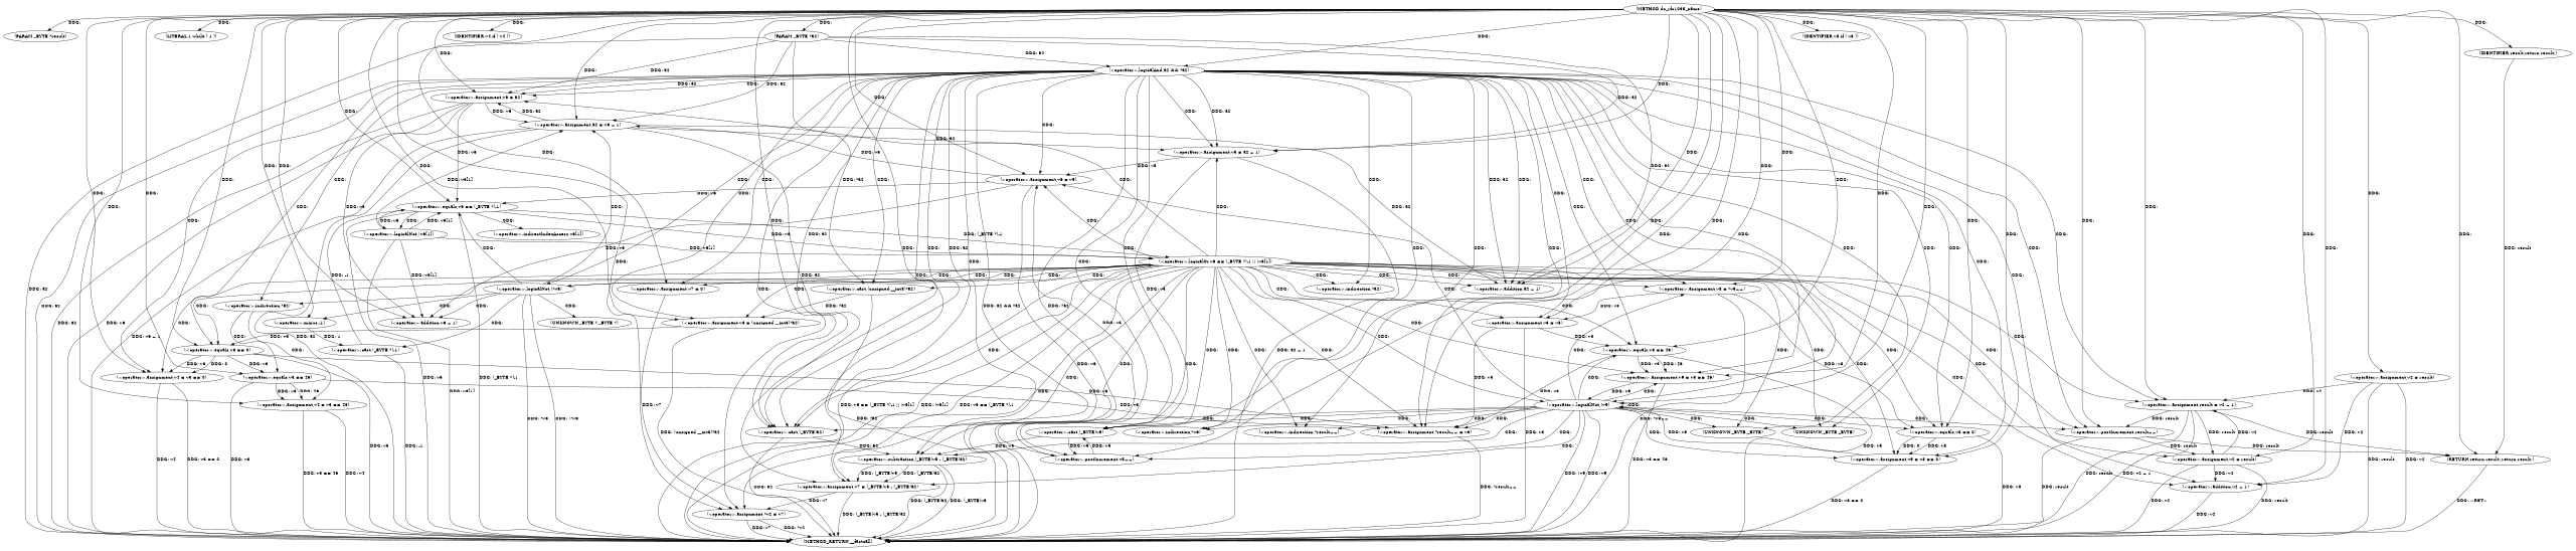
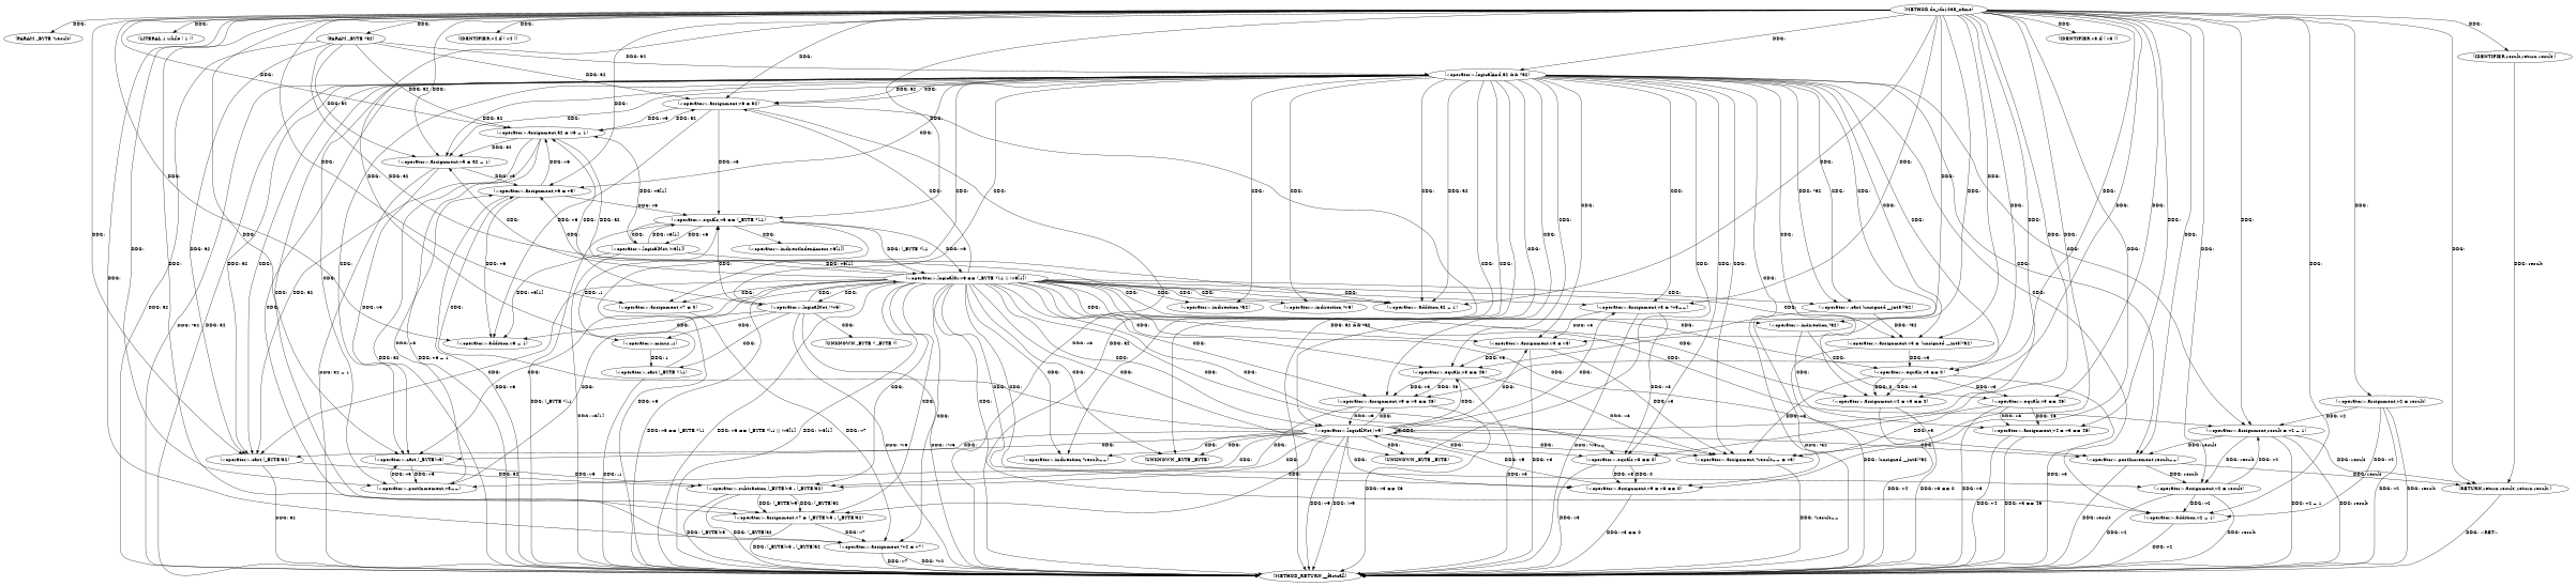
  digraph {
    n1 [label="(METHOD,do_rfc1035_name)"]
    n2 [label="(PARAM,_BYTE *result)"]
    n3 [label="(PARAM,_BYTE *a2)"]
    n4 [label="(<operator>.assignment,v2 = result)"]
    n5 [label="(<operator>.logicalAnd,a2 && *a2)"]
    n6 [label="(LITERAL,1,while ( 1 ))"]
    n7 [label="(<operator>.assignment,result = v2 + 1)"]
    n8 [label="(<operator>.addition,v2 + 1)"]
    n9 [label="(<operator>.assignment,v3 = (unsigned __int8)*a2)"]
    n10 [label="(<operator>.assignment,v4 = v3 == 0)"]
    n11 [label="(<operator>.equals,v3 == 0)"]
    n12 [label="(<operator>.assignment,v4 = v3 == 46)"]
    n13 [label="(<operator>.equals,v3 == 46)"]
    n14 [label="(IDENTIFIER,v4,if ( v4 ))"]
    n15 [label="(<operator>.assignment,v6 = a2)"]
    n16 [label="(<operator>.assignment,v7 = 0)"]
    n17 [label="(<operator>.assignment,v5 = a2 + 1)"]
    n18 [label="(<operator>.addition,a2 + 1)"]
    n19 [label="(<operator>.assignment,*result++ = v3)"]
    n20 [label="(<operator>.postIncrement,result++)"]
    n21 [label="(<operator>.assignment,v6 = v5)"]
    n22 [label="(<operator>.assignment,v7 = (_BYTE)v5 - (_BYTE)a2)"]
    n23 [label="(<operator>.cast,(_BYTE)v5)"]
    n24 [label="(<operator>.cast,(_BYTE)a2)"]
    n25 [label="(<operator>.assignment,v8 = *v5++)"]
    n26 [label="(<operator>.postIncrement,v5++)"]
    n27 [label="(<operator>.assignment,v3 = v8)"]
    n28 [label="(<operator>.assignment,v9 = v8 == 0)"]
    n29 [label="(<operator>.equals,v8 == 0)"]
    n30 [label="(IDENTIFIER,v8,if ( v8 ))"]
    n31 [label="(<operator>.assignment,v9 = v3 == 46)"]
    n32 [label="(<operator>.equals,v3 == 46)"]
    n33 [label="(<operator>.logicalNot,!v9)"]
    n34 [label="(<operator>.assignment,*v2 = v7)"]
    n35 [label="(<operator>.assignment,a2 = v6 + 1)"]
    n36 [label="(<operator>.addition,v6 + 1)"]
    n37 [label="(<operator>.equals,v6 == (_BYTE *)-1)"]
    n38 [label="(<operator>.minus,-1)"]
    n39 [label="(<operator>.assignment,v2 = result)"]
    n40 [label="(RETURN,return result;,return result;)"]
    n41 [label="(IDENTIFIER,result,return result;)"]
    n42 [label="(METHOD_RETURN,__fastcall)"]
    n43 [label="(<operator>.cast,(unsigned __int8)*a2)"]
    n44 [label="(<operator>.subtraction,(_BYTE)v5 - (_BYTE)a2)"]
    n45 [label="(<operator>.logicalNot,!*v6)"]
    n46 [label="(<operator>.indirection,*a2)"]
    n47 [label="(<operator>.indirection,*a2)"]
    n48 [label="(<operator>.indirection,*result++)"]
    n49 [label="(UNKNOWN,_BYTE,_BYTE)"]
    n50 [label="(UNKNOWN,_BYTE,_BYTE)"]
    n51 [label="(<operator>.indirection,*v6)"]
    n52 [label="(<operator>.logicalOr,v6 == (_BYTE *)-1 || !v6[1])"]
    n53 [label="(<operator>.logicalNot,!v6[1])"]
    n54 [label="(<operator>.indirectIndexAccess,v6[1])"]
    n55 [label="(<operator>.cast,(_BYTE *)-1)"]
    n56 [label="(UNKNOWN,_BYTE *,_BYTE *)"]
    n1 -> n2 [label="DDG: "]
    n1 -> n3 [label="DDG: "]
    n1 -> n4 [label="DDG: "]
    n1 -> n5 [label="DDG: "]
    n1 -> n6 [label="DDG: "]
    n1 -> n7 [label="DDG: "]
    n1 -> n8 [label="DDG: "]
    n1 -> n9 [label="DDG: "]
    n1 -> n10 [label="DDG: "]
    n1 -> n11 [label="DDG: "]
    n1 -> n12 [label="DDG: "]
    n1 -> n13 [label="DDG: "]
    n1 -> n14 [label="DDG: "]
    n1 -> n15 [label="DDG: "]
    n1 -> n16 [label="DDG: "]
    n1 -> n17 [label="DDG: "]
    n1 -> n18 [label="DDG: "]
    n1 -> n19 [label="DDG: "]
    n1 -> n20 [label="DDG: "]
    n1 -> n21 [label="DDG: "]
    n1 -> n22 [label="DDG: "]
    n1 -> n23 [label="DDG: "]
    n1 -> n24 [label="DDG: "]
    n1 -> n25 [label="DDG: "]
    n1 -> n26 [label="DDG: "]
    n1 -> n27 [label="DDG: "]
    n1 -> n28 [label="DDG: "]
    n1 -> n29 [label="DDG: "]
    n1 -> n30 [label="DDG: "]
    n1 -> n31 [label="DDG: "]
    n1 -> n32 [label="DDG: "]
    n1 -> n33 [label="DDG: "]
    n1 -> n34 [label="DDG: "]
    n1 -> n35 [label="DDG: "]
    n1 -> n36 [label="DDG: "]
    n1 -> n37 [label="DDG: "]
    n1 -> n38 [label="DDG: "]
    n1 -> n39 [label="DDG: "]
    n1 -> n40 [label="DDG: "]
    n1 -> n41 [label="DDG: "]
    n3 -> n5 [label="DDG: a2"]
    n3 -> n15 [label="DDG: a2"]
    n3 -> n17 [label="DDG: a2"]
    n3 -> n18 [label="DDG: a2"]
    n3 -> n24 [label="DDG: a2"]
    n3 -> n35 [label="DDG: a2"]
    n3 -> n42 [label="DDG: a2"]
    n4 -> n7 [label="DDG: v2"]
    n4 -> n8 [label="DDG: v2"]
    n4 -> n42 [label="DDG: v2"]
    n4 -> n42 [label="DDG: result"]
    n5 -> n7 [label="CDG: "]
    n5 -> n8 [label="CDG: "]
    n5 -> n9 [label="CDG: "]
    n5 -> n10 [label="CDG: "]
    n5 -> n11 [label="CDG: "]
    n5 -> n15 [label="DDG: a2"]
    n5 -> n15 [label="CDG: "]
    n5 -> n16 [label="CDG: "]
    n5 -> n17 [label="DDG: a2"]
    n5 -> n17 [label="CDG: "]
    n5 -> n18 [label="DDG: a2"]
    n5 -> n18 [label="CDG: "]
    n5 -> n19 [label="CDG: "]
    n5 -> n20 [label="CDG: "]
    n5 -> n21 [label="CDG: "]
    n5 -> n22 [label="CDG: "]
    n5 -> n23 [label="CDG: "]
    n5 -> n24 [label="DDG: a2"]
    n5 -> n24 [label="CDG: "]
    n5 -> n25 [label="CDG: "]
    n5 -> n26 [label="CDG: "]
    n5 -> n27 [label="CDG: "]
    n5 -> n28 [label="CDG: "]
    n5 -> n29 [label="CDG: "]
    n5 -> n31 [label="CDG: "]
    n5 -> n32 [label="CDG: "]
    n5 -> n33 [label="CDG: "]
    n5 -> n34 [label="CDG: "]
    n5 -> n42 [label="DDG: *a2"]
    n5 -> n42 [label="DDG: a2"]
    n5 -> n42 [label="DDG: a2 && *a2"]
    n5 -> n43 [label="DDG: *a2"]
    n5 -> n43 [label="CDG: "]
-   n5 -> n44 [label="CDG: "]
+   n31 -> n44 [label="CDG: "]
    n5 -> n45 [label="CDG: "]
    n5 -> n46 [label="CDG: "]
    n5 -> n47 [label="CDG: "]
    n5 -> n48 [label="CDG: "]
    n5 -> n49 [label="CDG: "]
    n5 -> n50 [label="CDG: "]
    n5 -> n51 [label="CDG: "]
    n7 -> n20 [label="DDG: result"]
    n7 -> n39 [label="DDG: result"]
    n7 -> n40 [label="DDG: result"]
    n7 -> n42 [label="DDG: result"]
    n7 -> n42 [label="DDG: v2 + 1"]
    n8 -> n42 [label="DDG: v2"]
    n9 -> n11 [label="DDG: v3"]
    n9 -> n42 [label="DDG: (unsigned __int8)*a2"]
    n10 -> n42 [label="DDG: v4"]
    n10 -> n42 [label="DDG: v3 == 0"]
    n11 -> n10 [label="DDG: v3"]
    n11 -> n10 [label="DDG: 0"]
    n11 -> n13 [label="DDG: v3"]
    n11 -> n19 [label="DDG: v3"]
    n11 -> n42 [label="DDG: v3"]
    n12 -> n42 [label="DDG: v4"]
    n12 -> n42 [label="DDG: v3 == 46"]
    n13 -> n12 [label="DDG: v3"]
    n13 -> n12 [label="DDG: 46"]
    n13 -> n19 [label="DDG: v3"]
    n13 -> n42 [label="DDG: v3"]
    n15 -> n35 [label="DDG: v6"]
    n15 -> n36 [label="DDG: v6"]
    n15 -> n37 [label="DDG: v6"]
    n15 -> n42 [label="DDG: v6"]
    n15 -> n42 [label="DDG: a2"]
    n16 -> n34 [label="DDG: v7"]
    n17 -> n21 [label="DDG: v5"]
    n17 -> n23 [label="DDG: v5"]
    n17 -> n42 [label="DDG: a2 + 1"]
    n19 -> n42 [label="DDG: *result++"]
    n20 -> n39 [label="DDG: result"]
    n20 -> n40 [label="DDG: result"]
    n20 -> n42 [label="DDG: result"]
    n21 -> n35 [label="DDG: v6"]
    n21 -> n36 [label="DDG: v6"]
    n21 -> n37 [label="DDG: v6"]
    n21 -> n42 [label="DDG: v6"]
    n22 -> n34 [label="DDG: v7"]
    n22 -> n42 [label="DDG: (_BYTE)v5 - (_BYTE)a2"]
    n23 -> n26 [label="DDG: v5"]
    n23 -> n44 [label="DDG: v5"]
    n24 -> n42 [label="DDG: a2"]
    n24 -> n44 [label="DDG: a2"]
    n25 -> n27 [label="DDG: v8"]
    n25 -> n29 [label="DDG: v8"]
    n25 -> n42 [label="DDG: *v5++"]
    n26 -> n21 [label="DDG: v5"]
    n26 -> n23 [label="DDG: v5"]
    n27 -> n19 [label="DDG: v3"]
    n27 -> n32 [label="DDG: v3"]
    n27 -> n42 [label="DDG: v3"]
    n28 -> n33 [label="DDG: v9"]
    n28 -> n42 [label="DDG: v8 == 0"]
    n29 -> n28 [label="DDG: v8"]
    n29 -> n28 [label="DDG: 0"]
    n29 -> n42 [label="DDG: v8"]
    n31 -> n33 [label="DDG: v9"]
    n31 -> n42 [label="DDG: v3 == 46"]
    n32 -> n19 [label="DDG: v3"]
    n32 -> n31 [label="DDG: v3"]
    n32 -> n31 [label="DDG: 46"]
    n32 -> n42 [label="DDG: v3"]
    n33 -> n19 [label="CDG: "]
    n33 -> n20 [label="CDG: "]
    n33 -> n21 [label="CDG: "]
    n33 -> n22 [label="CDG: "]
    n33 -> n23 [label="CDG: "]
    n33 -> n24 [label="CDG: "]
    n33 -> n25 [label="CDG: "]
    n33 -> n26 [label="CDG: "]
-   n33 -> n51 [label="CDG: "]
+   n33 -> n27 [label="CDG: "]
    n33 -> n28 [label="CDG: "]
    n33 -> n29 [label="CDG: "]
    n33 -> n31 [label="CDG: "]
    n33 -> n32 [label="CDG: "]
    n33 -> n33 [label="CDG: "]
    n33 -> n42 [label="DDG: !v9"]
    n33 -> n42 [label="DDG: v9"]
    n33 -> n44 [label="CDG: "]
    n33 -> n48 [label="CDG: "]
    n33 -> n49 [label="CDG: "]
    n33 -> n50 [label="CDG: "]
    n34 -> n42 [label="DDG: v7"]
    n34 -> n42 [label="DDG: *v2"]
    n35 -> n15 [label="DDG: a2"]
    n35 -> n17 [label="DDG: a2"]
    n35 -> n18 [label="DDG: a2"]
    n35 -> n24 [label="DDG: a2"]
    n35 -> n42 [label="DDG: a2"]
    n35 -> n42 [label="DDG: v6 + 1"]
    n37 -> n42 [label="DDG: (_BYTE *)-1"]
    n37 -> n42 [label="DDG: v6"]
    n37 -> n52 [label="DDG: v6"]
    n37 -> n52 [label="DDG: (_BYTE *)-1"]
    n37 -> n53 [label="DDG: v6"]
    n37 -> n53 [label="CDG: "]
    n37 -> n54 [label="CDG: "]
    n38 -> n55 [label="DDG: 1"]
    n39 -> n7 [label="DDG: v2"]
    n39 -> n8 [label="DDG: v2"]
    n39 -> n42 [label="DDG: result"]
    n39 -> n42 [label="DDG: v2"]
    n40 -> n42 [label="DDG: <RET>"]
    n41 -> n40 [label="DDG: result"]
    n43 -> n9 [label="DDG: *a2"]
    n43 -> n42 [label="DDG: *a2"]
    n44 -> n22 [label="DDG: (_BYTE)v5"]
    n44 -> n22 [label="DDG: (_BYTE)a2"]
    n44 -> n42 [label="DDG: (_BYTE)a2"]
    n44 -> n42 [label="DDG: (_BYTE)v5"]
    n45 -> n35 [label="CDG: "]
    n45 -> n36 [label="CDG: "]
    n45 -> n37 [label="CDG: "]
    n45 -> n38 [label="CDG: "]
    n45 -> n42 [label="DDG: *v6"]
    n45 -> n42 [label="DDG: !*v6"]
    n45 -> n52 [label="CDG: "]
    n45 -> n55 [label="CDG: "]
    n45 -> n56 [label="CDG: "]
    n47 -> n12 [label="CDG: "]
    n47 -> n13 [label="CDG: "]
    n52 -> n7 [label="CDG: "]
    n52 -> n8 [label="CDG: "]
    n52 -> n9 [label="CDG: "]
    n52 -> n10 [label="CDG: "]
    n52 -> n11 [label="CDG: "]
    n52 -> n15 [label="CDG: "]
    n52 -> n16 [label="CDG: "]
    n52 -> n17 [label="CDG: "]
    n52 -> n18 [label="CDG: "]
    n52 -> n19 [label="CDG: "]
    n52 -> n20 [label="CDG: "]
    n52 -> n21 [label="CDG: "]
    n52 -> n22 [label="CDG: "]
    n52 -> n23 [label="CDG: "]
    n52 -> n24 [label="CDG: "]
    n52 -> n25 [label="CDG: "]
    n52 -> n26 [label="CDG: "]
    n52 -> n27 [label="CDG: "]
    n52 -> n28 [label="CDG: "]
    n52 -> n29 [label="CDG: "]
    n52 -> n31 [label="CDG: "]
    n52 -> n32 [label="CDG: "]
    n52 -> n33 [label="CDG: "]
    n52 -> n34 [label="CDG: "]
    n52 -> n39 [label="CDG: "]
    n52 -> n42 [label="DDG: v6 == (_BYTE *)-1"]
    n52 -> n42 [label="DDG: v6 == (_BYTE *)-1 || !v6[1]"]
    n52 -> n42 [label="DDG: !v6[1]"]
    n52 -> n43 [label="CDG: "]
    n52 -> n44 [label="CDG: "]
    n52 -> n45 [label="CDG: "]
    n52 -> n46 [label="CDG: "]
    n52 -> n47 [label="CDG: "]
    n52 -> n48 [label="CDG: "]
    n52 -> n49 [label="CDG: "]
    n52 -> n50 [label="CDG: "]
    n52 -> n51 [label="CDG: "]
    n53 -> n35 [label="DDG: v6[1]"]
    n53 -> n36 [label="DDG: v6[1]"]
    n53 -> n37 [label="DDG: v6[1]"]
    n53 -> n42 [label="DDG: v6[1]"]
    n53 -> n52 [label="DDG: v6[1]"]
    n55 -> n37 [label="DDG: -1"]
    n55 -> n42 [label="DDG: -1"]
  }
